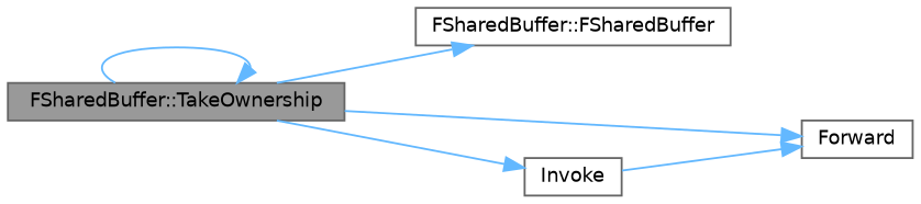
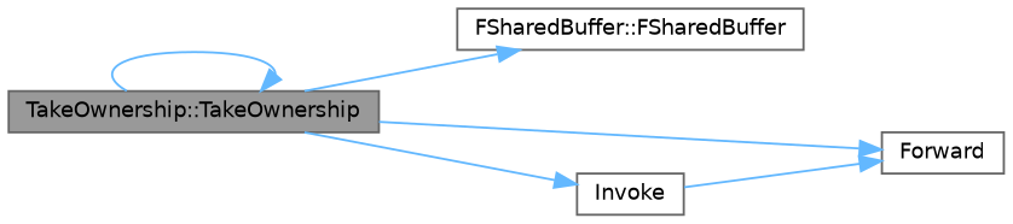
  digraph {
    rankdir=LR
    node [color=grey40 fillcolor=white fontname=Helvetica fontsize=10 shape=box style=filled]
    edge [color=steelblue1 fontname=Helvetica fontsize=10 labelfontname=Helvetica labelfontsize=10 style=solid]
-   n1 [color=gray40 fillcolor=grey60 fontcolor=black height=0.2 label="FSharedBuffer::TakeOwnership" width=0.4]
+   n1 [color=gray40 fillcolor=grey60 fontcolor=black height=0.2 label="TakeOwnership::TakeOwnership" width=0.4]
    n2 [height=0.2 label="FSharedBuffer::FSharedBuffer" width=0.4]
    n3 [height=0.2 label=Forward width=0.4]
    n4 [height=0.2 label=Invoke width=0.4]
    n1 -> n1
    n1 -> n2
    n1 -> n3
    n1 -> n4
    n4 -> n3
  }
